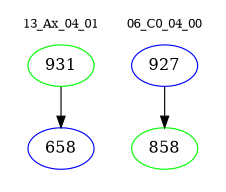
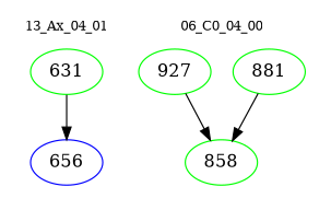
  digraph {
    node [color=green]
    edge [color=black]
-   n1 [label=931]
-   n2 [color=blue label=658]
+   n1 [label=631]
+   n2 [color=blue label=656]
+   n3 [label=881]
    n4 [label=858]
-   n5 [color=blue label=927]
+   n5 [label=927]
    subgraph cluster_1 {
      color=white
      fontsize=10
      label="13_Ax_04_01"
      n1
      n2
    }
    subgraph cluster_2 {
      color=white
      fontsize=10
      label="06_C0_04_00"
+     n3
      n4
      n5
    }
    n1 -> n2
+   n3 -> n4
    n5 -> n4
  }
